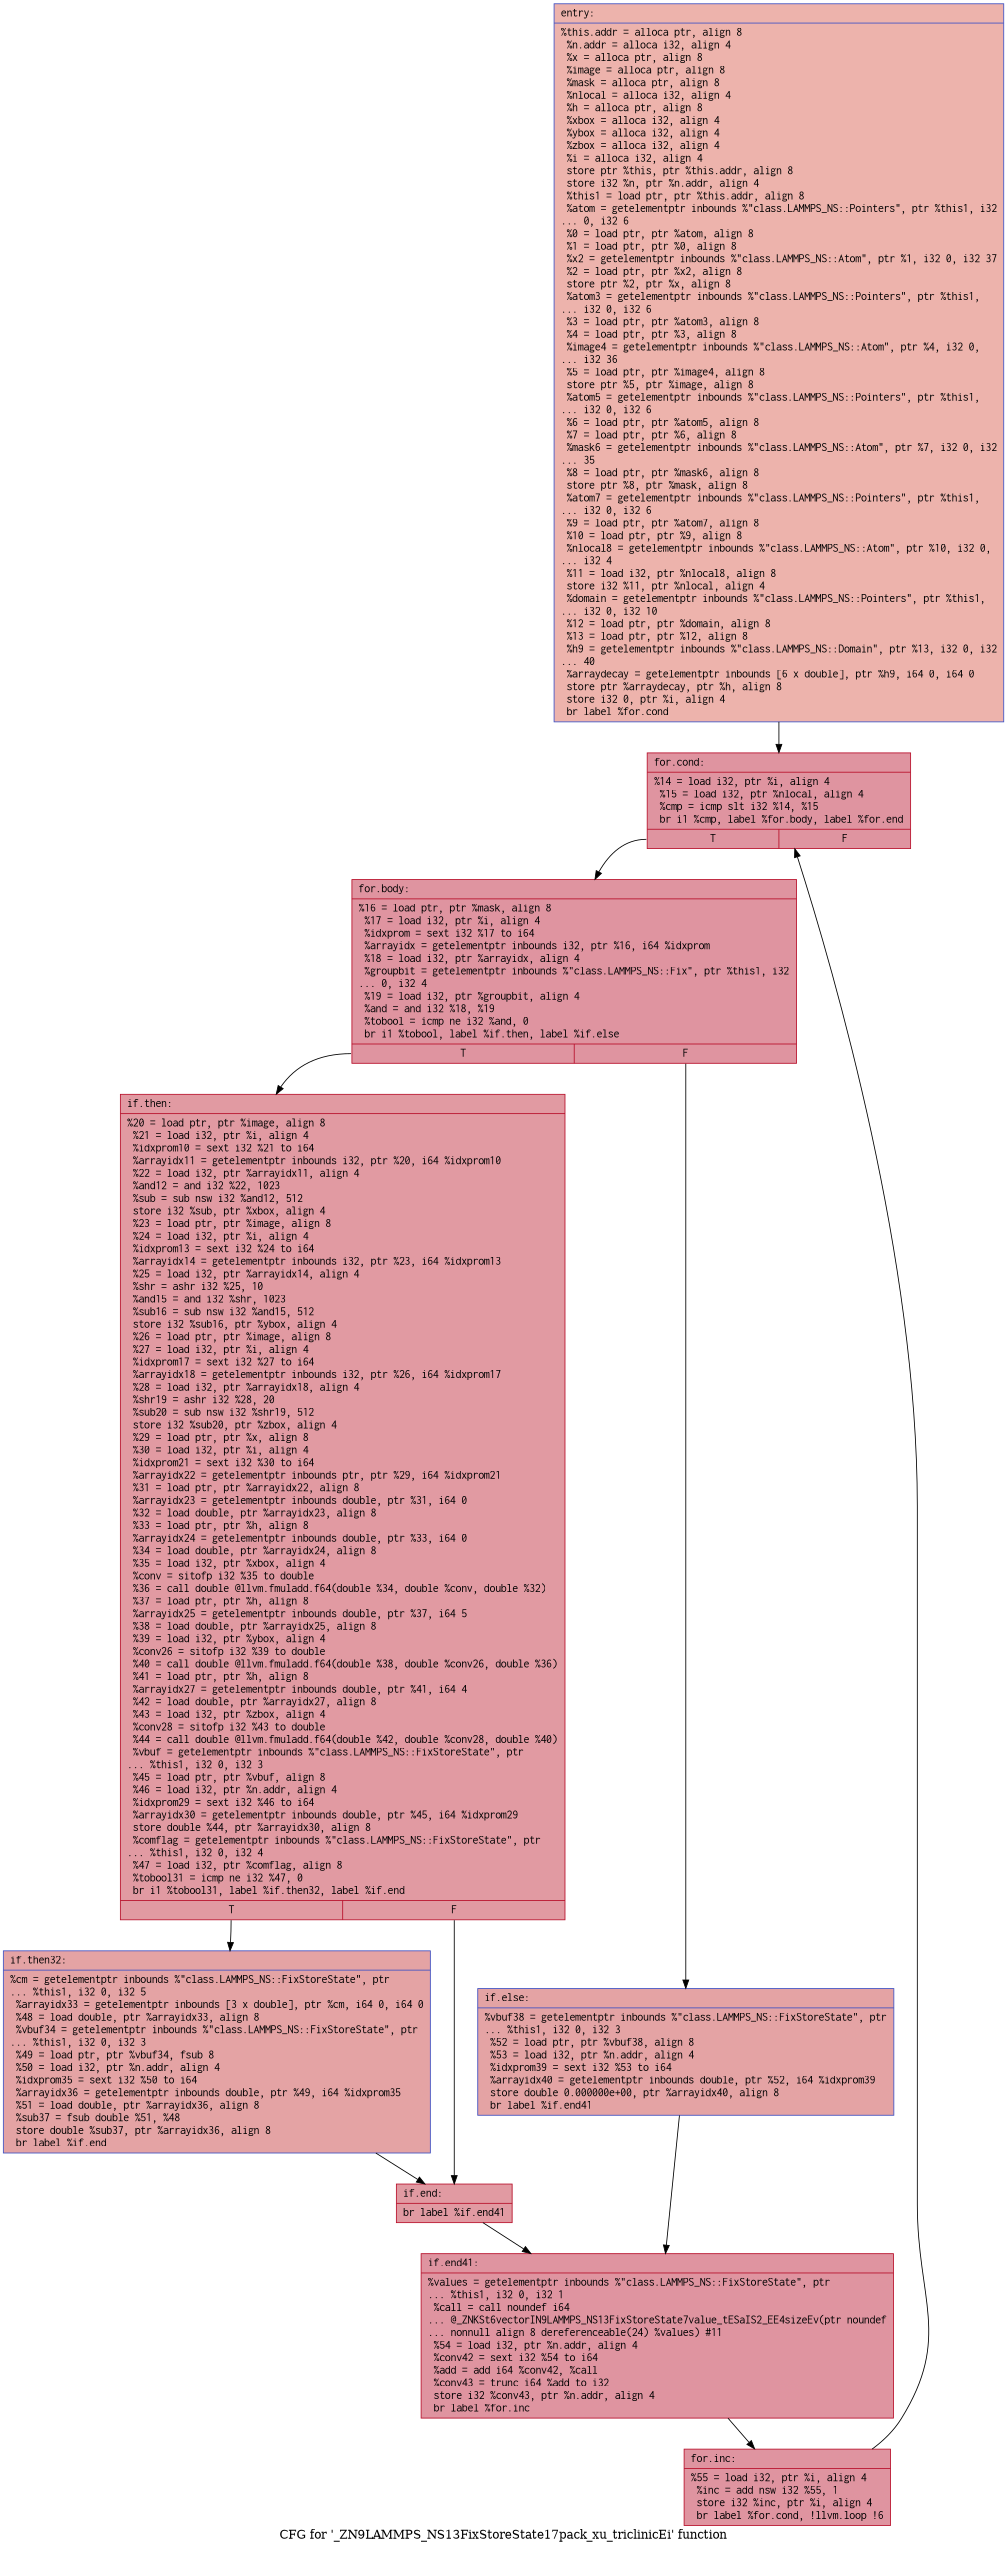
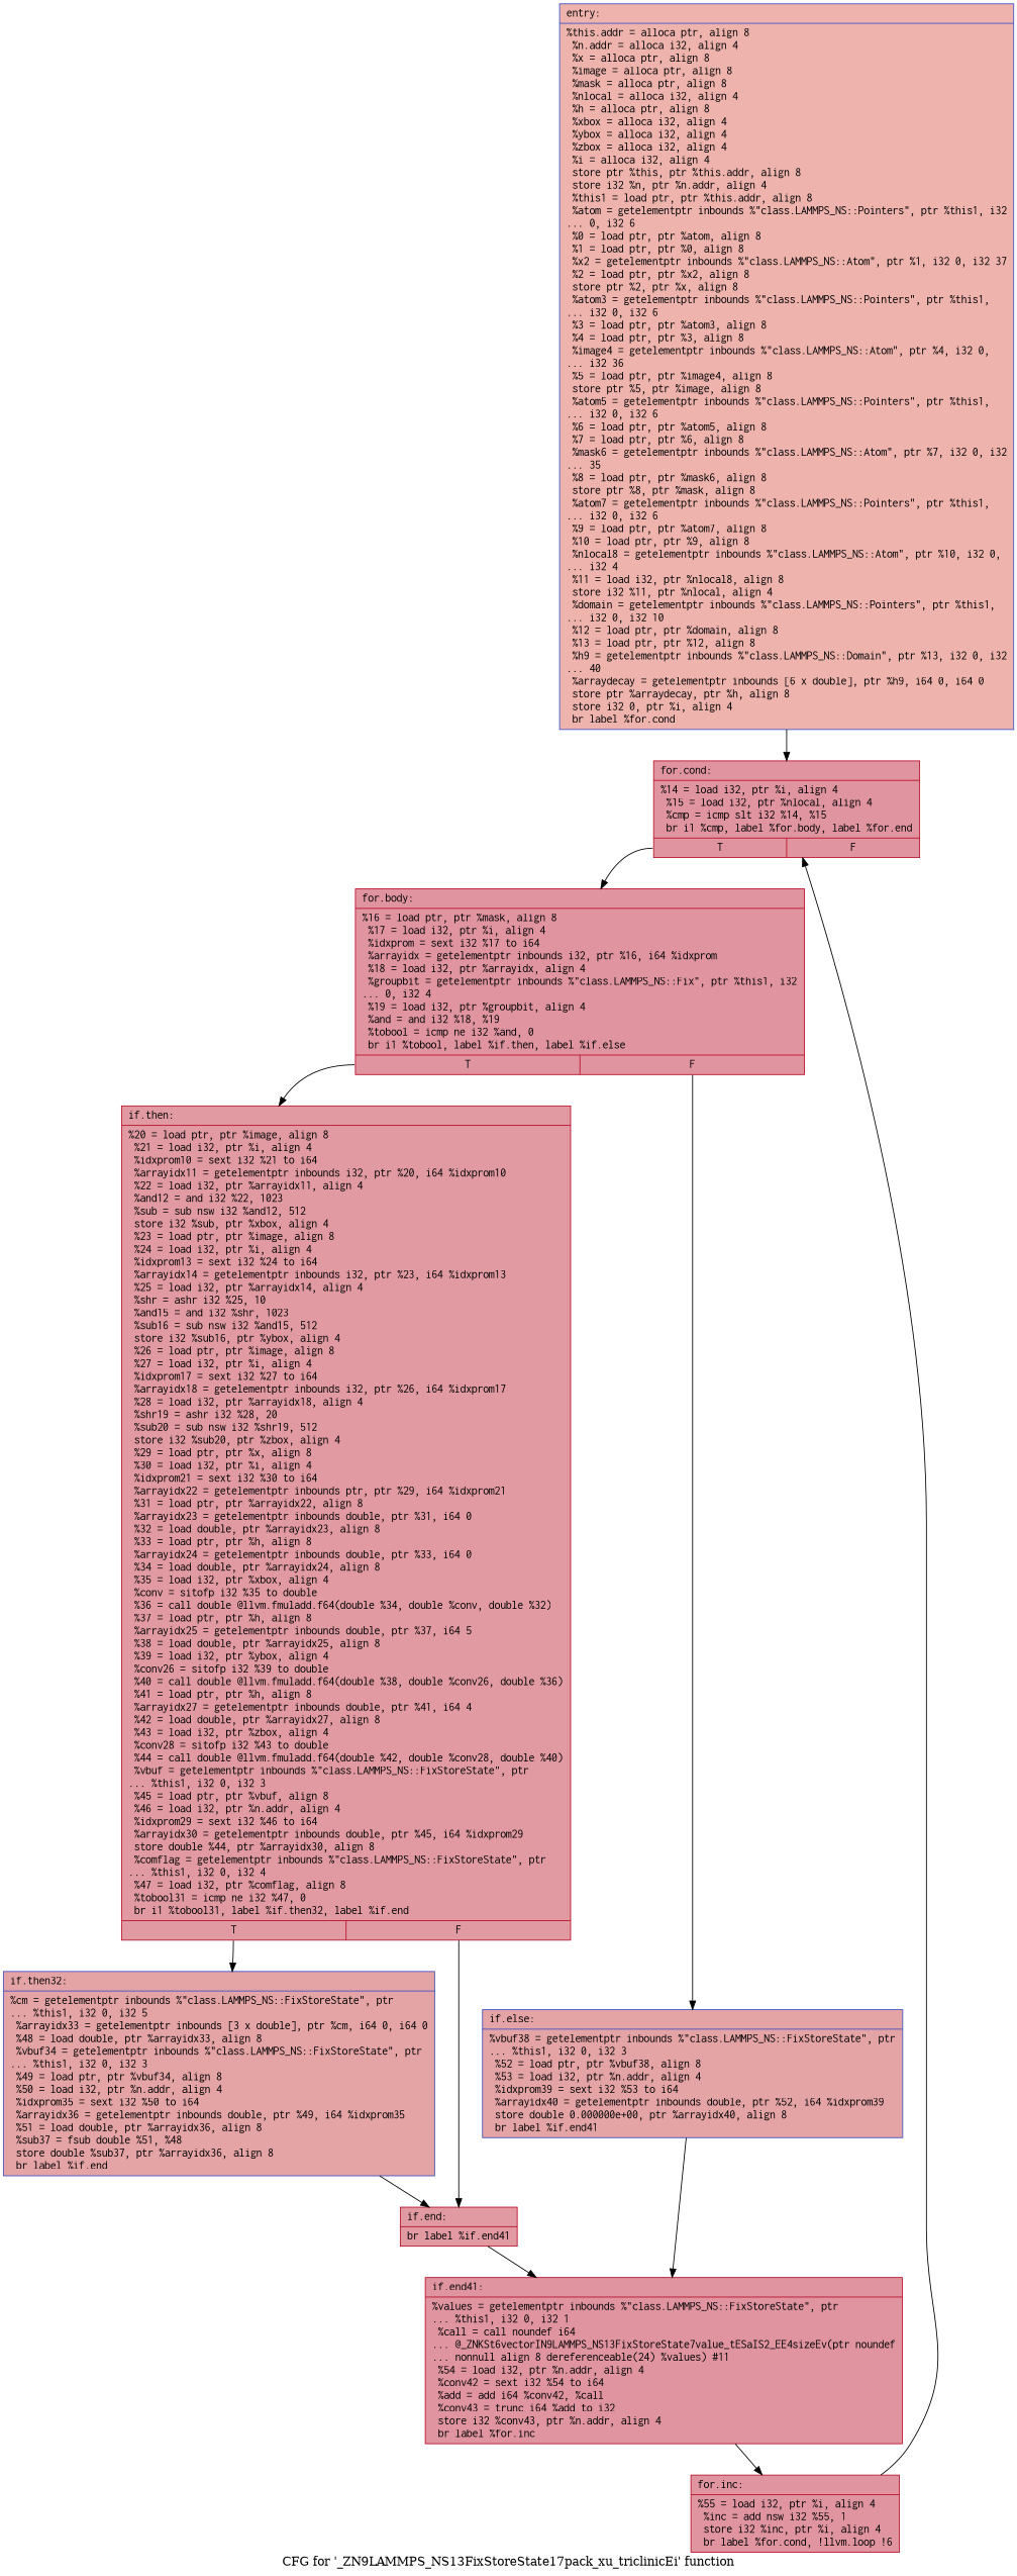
  digraph {
    label="CFG for '_ZN9LAMMPS_NS13FixStoreState17pack_xu_triclinicEi' function"
    node [color="#b70d28ff" fillcolor="#b70d2870" fontname=Courier shape=record style=filled]
    n1 [color="#3d50c3ff" fillcolor="#d6524470" label="{entry:\l|  %this.addr = alloca ptr, align 8\l  %n.addr = alloca i32, align 4\l  %x = alloca ptr, align 8\l  %image = alloca ptr, align 8\l  %mask = alloca ptr, align 8\l  %nlocal = alloca i32, align 4\l  %h = alloca ptr, align 8\l  %xbox = alloca i32, align 4\l  %ybox = alloca i32, align 4\l  %zbox = alloca i32, align 4\l  %i = alloca i32, align 4\l  store ptr %this, ptr %this.addr, align 8\l  store i32 %n, ptr %n.addr, align 4\l  %this1 = load ptr, ptr %this.addr, align 8\l  %atom = getelementptr inbounds %\"class.LAMMPS_NS::Pointers\", ptr %this1, i32\l... 0, i32 6\l  %0 = load ptr, ptr %atom, align 8\l  %1 = load ptr, ptr %0, align 8\l  %x2 = getelementptr inbounds %\"class.LAMMPS_NS::Atom\", ptr %1, i32 0, i32 37\l  %2 = load ptr, ptr %x2, align 8\l  store ptr %2, ptr %x, align 8\l  %atom3 = getelementptr inbounds %\"class.LAMMPS_NS::Pointers\", ptr %this1,\l... i32 0, i32 6\l  %3 = load ptr, ptr %atom3, align 8\l  %4 = load ptr, ptr %3, align 8\l  %image4 = getelementptr inbounds %\"class.LAMMPS_NS::Atom\", ptr %4, i32 0,\l... i32 36\l  %5 = load ptr, ptr %image4, align 8\l  store ptr %5, ptr %image, align 8\l  %atom5 = getelementptr inbounds %\"class.LAMMPS_NS::Pointers\", ptr %this1,\l... i32 0, i32 6\l  %6 = load ptr, ptr %atom5, align 8\l  %7 = load ptr, ptr %6, align 8\l  %mask6 = getelementptr inbounds %\"class.LAMMPS_NS::Atom\", ptr %7, i32 0, i32\l... 35\l  %8 = load ptr, ptr %mask6, align 8\l  store ptr %8, ptr %mask, align 8\l  %atom7 = getelementptr inbounds %\"class.LAMMPS_NS::Pointers\", ptr %this1,\l... i32 0, i32 6\l  %9 = load ptr, ptr %atom7, align 8\l  %10 = load ptr, ptr %9, align 8\l  %nlocal8 = getelementptr inbounds %\"class.LAMMPS_NS::Atom\", ptr %10, i32 0,\l... i32 4\l  %11 = load i32, ptr %nlocal8, align 8\l  store i32 %11, ptr %nlocal, align 4\l  %domain = getelementptr inbounds %\"class.LAMMPS_NS::Pointers\", ptr %this1,\l... i32 0, i32 10\l  %12 = load ptr, ptr %domain, align 8\l  %13 = load ptr, ptr %12, align 8\l  %h9 = getelementptr inbounds %\"class.LAMMPS_NS::Domain\", ptr %13, i32 0, i32\l... 40\l  %arraydecay = getelementptr inbounds [6 x double], ptr %h9, i64 0, i64 0\l  store ptr %arraydecay, ptr %h, align 8\l  store i32 0, ptr %i, align 4\l  br label %for.cond\l}"]
    n2 [label="{for.cond:\l|  %14 = load i32, ptr %i, align 4\l  %15 = load i32, ptr %nlocal, align 4\l  %cmp = icmp slt i32 %14, %15\l  br i1 %cmp, label %for.body, label %for.end\l|{<s0>T|<s1>F}}"]
    n3 [label="{for.body:\l|  %16 = load ptr, ptr %mask, align 8\l  %17 = load i32, ptr %i, align 4\l  %idxprom = sext i32 %17 to i64\l  %arrayidx = getelementptr inbounds i32, ptr %16, i64 %idxprom\l  %18 = load i32, ptr %arrayidx, align 4\l  %groupbit = getelementptr inbounds %\"class.LAMMPS_NS::Fix\", ptr %this1, i32\l... 0, i32 4\l  %19 = load i32, ptr %groupbit, align 4\l  %and = and i32 %18, %19\l  %tobool = icmp ne i32 %and, 0\l  br i1 %tobool, label %if.then, label %if.else\l|{<s0>T|<s1>F}}"]
    n4 [fillcolor="#bb1b2c70" label="{if.then:\l|  %20 = load ptr, ptr %image, align 8\l  %21 = load i32, ptr %i, align 4\l  %idxprom10 = sext i32 %21 to i64\l  %arrayidx11 = getelementptr inbounds i32, ptr %20, i64 %idxprom10\l  %22 = load i32, ptr %arrayidx11, align 4\l  %and12 = and i32 %22, 1023\l  %sub = sub nsw i32 %and12, 512\l  store i32 %sub, ptr %xbox, align 4\l  %23 = load ptr, ptr %image, align 8\l  %24 = load i32, ptr %i, align 4\l  %idxprom13 = sext i32 %24 to i64\l  %arrayidx14 = getelementptr inbounds i32, ptr %23, i64 %idxprom13\l  %25 = load i32, ptr %arrayidx14, align 4\l  %shr = ashr i32 %25, 10\l  %and15 = and i32 %shr, 1023\l  %sub16 = sub nsw i32 %and15, 512\l  store i32 %sub16, ptr %ybox, align 4\l  %26 = load ptr, ptr %image, align 8\l  %27 = load i32, ptr %i, align 4\l  %idxprom17 = sext i32 %27 to i64\l  %arrayidx18 = getelementptr inbounds i32, ptr %26, i64 %idxprom17\l  %28 = load i32, ptr %arrayidx18, align 4\l  %shr19 = ashr i32 %28, 20\l  %sub20 = sub nsw i32 %shr19, 512\l  store i32 %sub20, ptr %zbox, align 4\l  %29 = load ptr, ptr %x, align 8\l  %30 = load i32, ptr %i, align 4\l  %idxprom21 = sext i32 %30 to i64\l  %arrayidx22 = getelementptr inbounds ptr, ptr %29, i64 %idxprom21\l  %31 = load ptr, ptr %arrayidx22, align 8\l  %arrayidx23 = getelementptr inbounds double, ptr %31, i64 0\l  %32 = load double, ptr %arrayidx23, align 8\l  %33 = load ptr, ptr %h, align 8\l  %arrayidx24 = getelementptr inbounds double, ptr %33, i64 0\l  %34 = load double, ptr %arrayidx24, align 8\l  %35 = load i32, ptr %xbox, align 4\l  %conv = sitofp i32 %35 to double\l  %36 = call double @llvm.fmuladd.f64(double %34, double %conv, double %32)\l  %37 = load ptr, ptr %h, align 8\l  %arrayidx25 = getelementptr inbounds double, ptr %37, i64 5\l  %38 = load double, ptr %arrayidx25, align 8\l  %39 = load i32, ptr %ybox, align 4\l  %conv26 = sitofp i32 %39 to double\l  %40 = call double @llvm.fmuladd.f64(double %38, double %conv26, double %36)\l  %41 = load ptr, ptr %h, align 8\l  %arrayidx27 = getelementptr inbounds double, ptr %41, i64 4\l  %42 = load double, ptr %arrayidx27, align 8\l  %43 = load i32, ptr %zbox, align 4\l  %conv28 = sitofp i32 %43 to double\l  %44 = call double @llvm.fmuladd.f64(double %42, double %conv28, double %40)\l  %vbuf = getelementptr inbounds %\"class.LAMMPS_NS::FixStoreState\", ptr\l... %this1, i32 0, i32 3\l  %45 = load ptr, ptr %vbuf, align 8\l  %46 = load i32, ptr %n.addr, align 4\l  %idxprom29 = sext i32 %46 to i64\l  %arrayidx30 = getelementptr inbounds double, ptr %45, i64 %idxprom29\l  store double %44, ptr %arrayidx30, align 8\l  %comflag = getelementptr inbounds %\"class.LAMMPS_NS::FixStoreState\", ptr\l... %this1, i32 0, i32 4\l  %47 = load i32, ptr %comflag, align 8\l  %tobool31 = icmp ne i32 %47, 0\l  br i1 %tobool31, label %if.then32, label %if.end\l|{<s0>T|<s1>F}}"]
    n5 [color="#3d50c3ff" fillcolor="#c32e3170" label="{if.else:\l|  %vbuf38 = getelementptr inbounds %\"class.LAMMPS_NS::FixStoreState\", ptr\l... %this1, i32 0, i32 3\l  %52 = load ptr, ptr %vbuf38, align 8\l  %53 = load i32, ptr %n.addr, align 4\l  %idxprom39 = sext i32 %53 to i64\l  %arrayidx40 = getelementptr inbounds double, ptr %52, i64 %idxprom39\l  store double 0.000000e+00, ptr %arrayidx40, align 8\l  br label %if.end41\l}"]
-   n6 [color="#3d50c3ff" fillcolor="#c32e3170" label="{if.then32:\l|  %cm = getelementptr inbounds %\"class.LAMMPS_NS::FixStoreState\", ptr\l... %this1, i32 0, i32 5\l  %arrayidx33 = getelementptr inbounds [3 x double], ptr %cm, i64 0, i64 0\l  %48 = load double, ptr %arrayidx33, align 8\l  %vbuf34 = getelementptr inbounds %\"class.LAMMPS_NS::FixStoreState\", ptr\l... %this1, i32 0, i32 3\l  %49 = load ptr, ptr %vbuf34, fsub 8\l  %50 = load i32, ptr %n.addr, align 4\l  %idxprom35 = sext i32 %50 to i64\l  %arrayidx36 = getelementptr inbounds double, ptr %49, i64 %idxprom35\l  %51 = load double, ptr %arrayidx36, align 8\l  %sub37 = fsub double %51, %48\l  store double %sub37, ptr %arrayidx36, align 8\l  br label %if.end\l}"]
+   n6 [color="#3d50c3ff" fillcolor="#c32e3170" label="{if.then32:\l|  %cm = getelementptr inbounds %\"class.LAMMPS_NS::FixStoreState\", ptr\l... %this1, i32 0, i32 5\l  %arrayidx33 = getelementptr inbounds [3 x double], ptr %cm, i64 0, i64 0\l  %48 = load double, ptr %arrayidx33, align 8\l  %vbuf34 = getelementptr inbounds %\"class.LAMMPS_NS::FixStoreState\", ptr\l... %this1, i32 0, i32 3\l  %49 = load ptr, ptr %vbuf34, align 8\l  %50 = load i32, ptr %n.addr, align 4\l  %idxprom35 = sext i32 %50 to i64\l  %arrayidx36 = getelementptr inbounds double, ptr %49, i64 %idxprom35\l  %51 = load double, ptr %arrayidx36, align 8\l  %sub37 = fsub double %51, %48\l  store double %sub37, ptr %arrayidx36, align 8\l  br label %if.end\l}"]
    n7 [fillcolor="#bb1b2c70" label="{if.end:\l|  br label %if.end41\l}"]
    n8 [label="{if.end41:\l|  %values = getelementptr inbounds %\"class.LAMMPS_NS::FixStoreState\", ptr\l... %this1, i32 0, i32 1\l  %call = call noundef i64\l... @_ZNKSt6vectorIN9LAMMPS_NS13FixStoreState7value_tESaIS2_EE4sizeEv(ptr noundef\l... nonnull align 8 dereferenceable(24) %values) #11\l  %54 = load i32, ptr %n.addr, align 4\l  %conv42 = sext i32 %54 to i64\l  %add = add i64 %conv42, %call\l  %conv43 = trunc i64 %add to i32\l  store i32 %conv43, ptr %n.addr, align 4\l  br label %for.inc\l}"]
    n9 [label="{for.inc:\l|  %55 = load i32, ptr %i, align 4\l  %inc = add nsw i32 %55, 1\l  store i32 %inc, ptr %i, align 4\l  br label %for.cond, !llvm.loop !6\l}"]
    n1 -> n2
    n2 -> n3 [tailport=s0]
    n3 -> n4 [tailport=s0]
    n3 -> n5 [tailport=s1]
    n4 -> n6 [tailport=s0]
    n4 -> n7 [tailport=s1]
    n5 -> n8
    n6 -> n7
    n7 -> n8
    n8 -> n9
    n9 -> n2
  }
